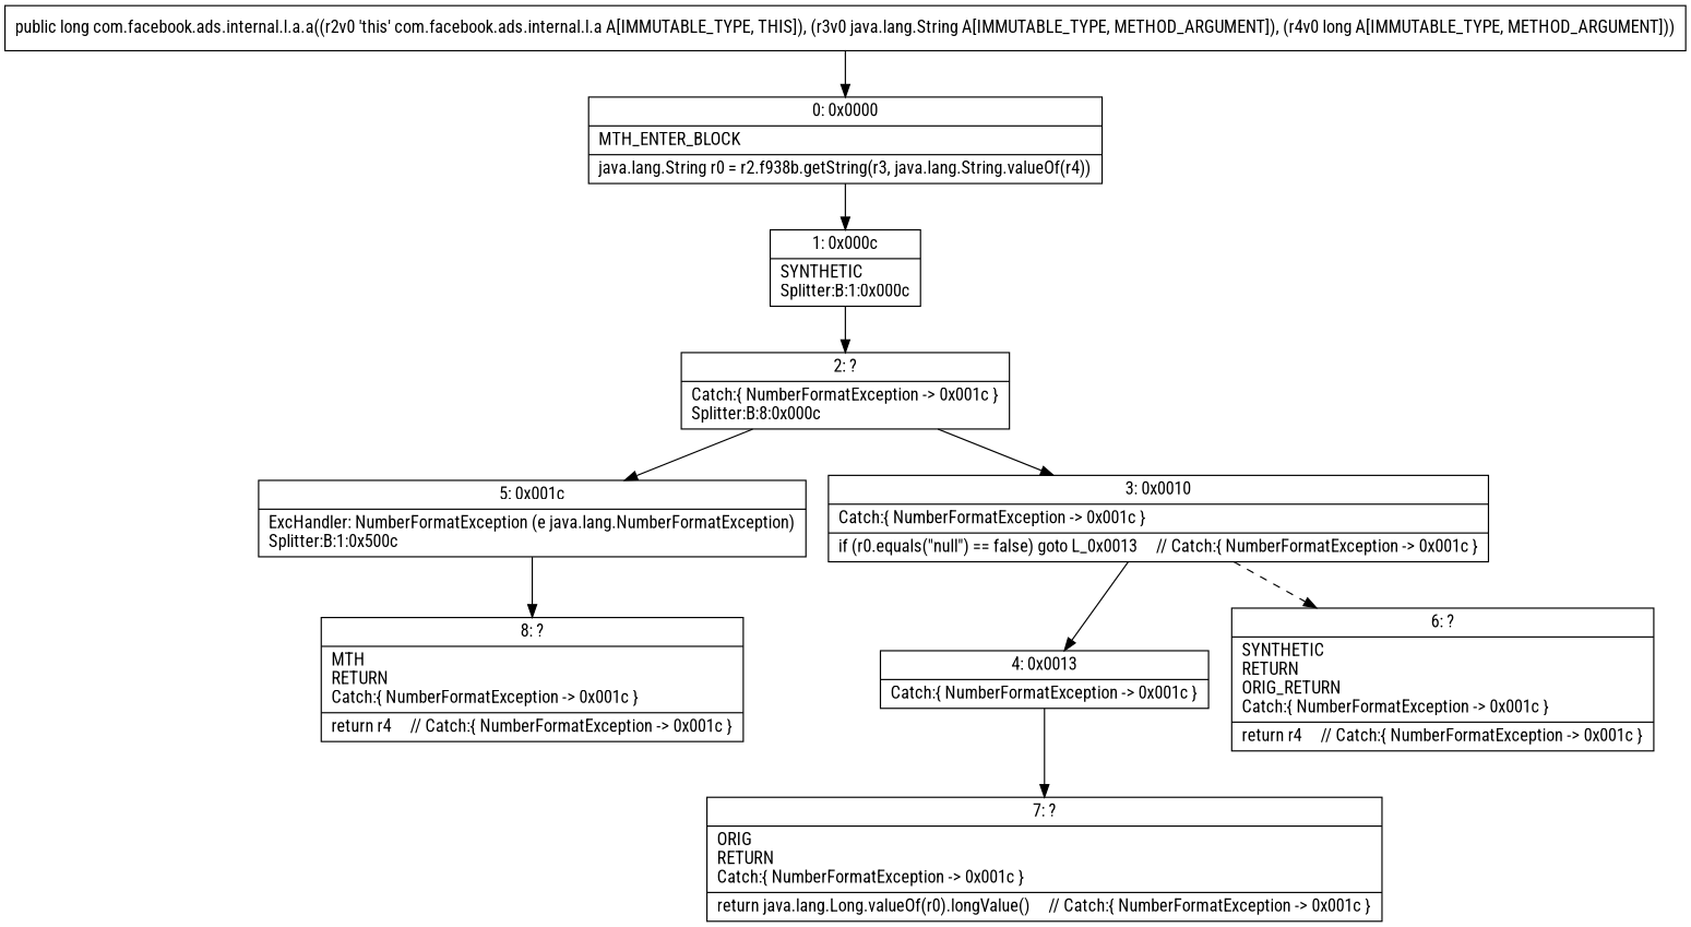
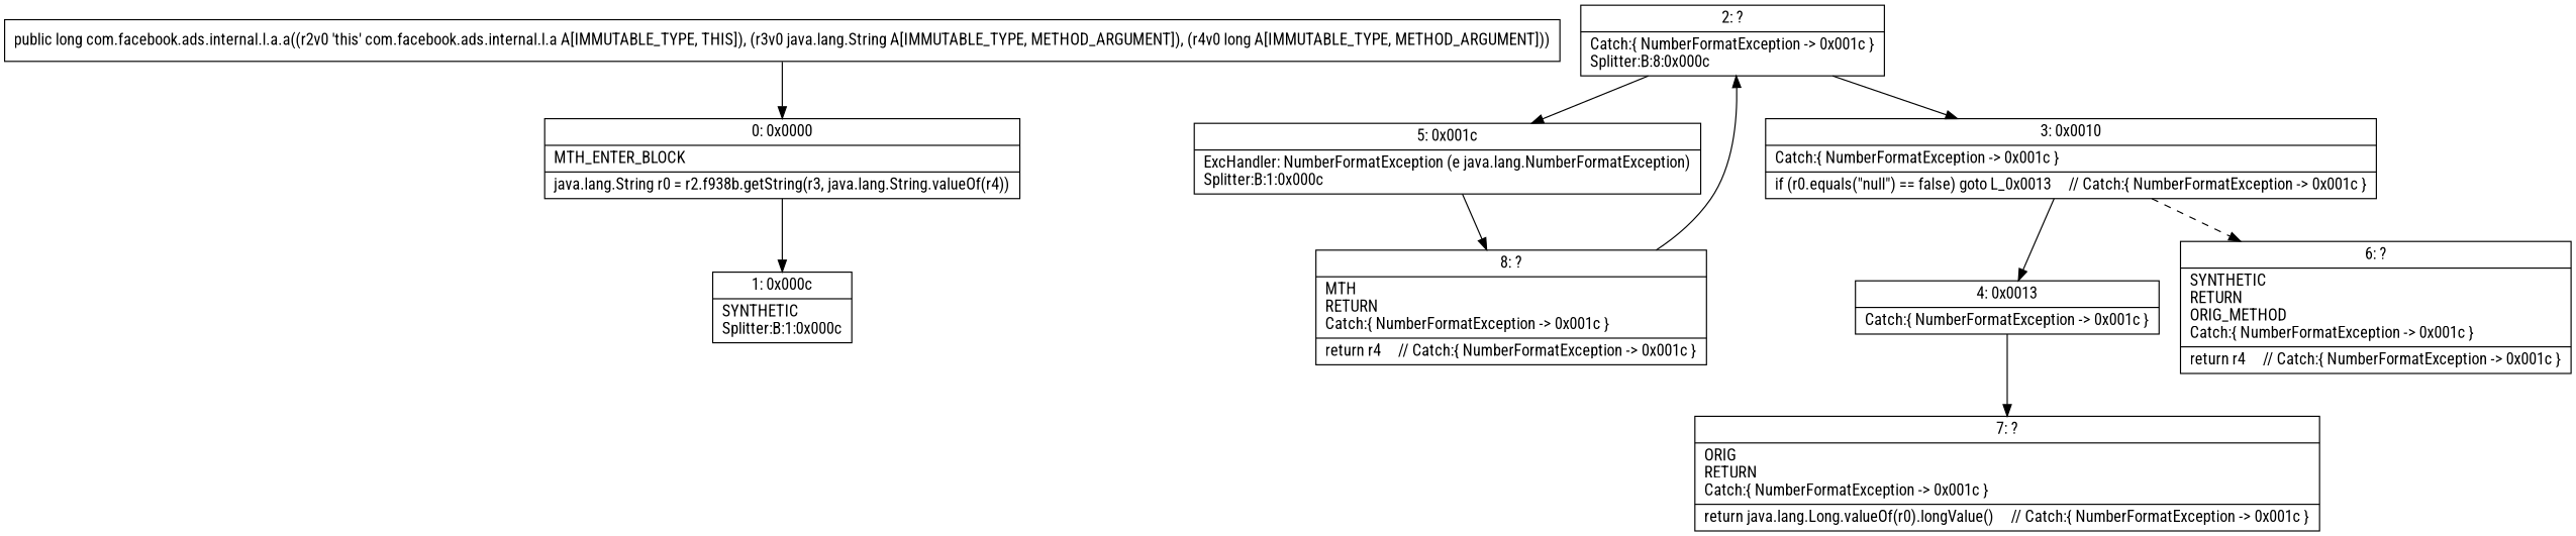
  digraph {
    fontname="Roboto Condensed"
    node [fontname="Roboto Condensed" shape=record]
    edge [fontname="Roboto Condensed"]
    n1 [label="{0\:\ 0x0000|MTH_ENTER_BLOCK\l|java.lang.String r0 = r2.f938b.getString(r3, java.lang.String.valueOf(r4))\l}"]
    n2 [label="{1\:\ 0x000c|SYNTHETIC\lSplitter:B:1:0x000c\l}"]
    n3 [label="{2\:\ ?|Catch:\{ NumberFormatException \-\> 0x001c \}\lSplitter:B:8:0x000c\l}"]
-   n4 [label="{5\:\ 0x001c|ExcHandler: NumberFormatException (e java.lang.NumberFormatException)\lSplitter:B:1:0x500c\l}"]
+   n4 [label="{5\:\ 0x001c|ExcHandler: NumberFormatException (e java.lang.NumberFormatException)\lSplitter:B:1:0x000c\l}"]
    n5 [label="{3\:\ 0x0010|Catch:\{ NumberFormatException \-\> 0x001c \}\l|if (r0.equals(\"null\") == false) goto L_0x0013     \/\/ Catch:\{ NumberFormatException \-\> 0x001c \}\l}"]
    n6 [label="{8\:\ ?|MTH\lRETURN\lCatch:\{ NumberFormatException \-\> 0x001c \}\l|return r4     \/\/ Catch:\{ NumberFormatException \-\> 0x001c \}\l}"]
    n7 [label="{4\:\ 0x0013|Catch:\{ NumberFormatException \-\> 0x001c \}\l}"]
-   n8 [label="{6\:\ ?|SYNTHETIC\lRETURN\lORIG_RETURN\lCatch:\{ NumberFormatException \-\> 0x001c \}\l|return r4     \/\/ Catch:\{ NumberFormatException \-\> 0x001c \}\l}"]
+   n8 [label="{6\:\ ?|SYNTHETIC\lRETURN\lORIG_METHOD\lCatch:\{ NumberFormatException \-\> 0x001c \}\l|return r4     \/\/ Catch:\{ NumberFormatException \-\> 0x001c \}\l}"]
    n9 [label="{7\:\ ?|ORIG\lRETURN\lCatch:\{ NumberFormatException \-\> 0x001c \}\l|return java.lang.Long.valueOf(r0).longValue()     \/\/ Catch:\{ NumberFormatException \-\> 0x001c \}\l}"]
    n10 [label="{public long com.facebook.ads.internal.l.a.a((r2v0 'this' com.facebook.ads.internal.l.a A[IMMUTABLE_TYPE, THIS]), (r3v0 java.lang.String A[IMMUTABLE_TYPE, METHOD_ARGUMENT]), (r4v0 long A[IMMUTABLE_TYPE, METHOD_ARGUMENT])) }"]
    n1 -> n2
-   n2 -> n3
+   n6 -> n3
    n3 -> n4
    n3 -> n5
    n4 -> n6
    n5 -> n7
    n5 -> n8 [style=dashed]
    n7 -> n9
    n10 -> n1
  }
